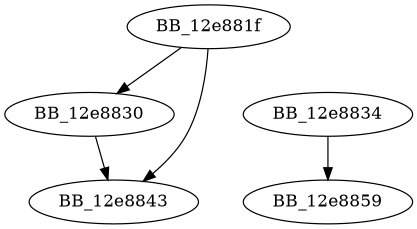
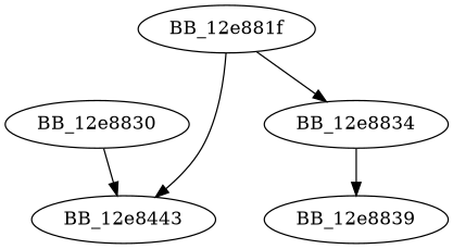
  digraph {
    BB_12e881f
    BB_12e8830
-   BB_12e8843
+   BB_12e8843 [label=BB_12e8443]
    BB_12e8834
-   BB_12e8839 [label=BB_12e8859]
-   BB_12e881f -> BB_12e8830
+   BB_12e8839
+   BB_12e881f -> BB_12e8834
    BB_12e881f -> BB_12e8843
    BB_12e8830 -> BB_12e8843
    BB_12e8834 -> BB_12e8839
  }
